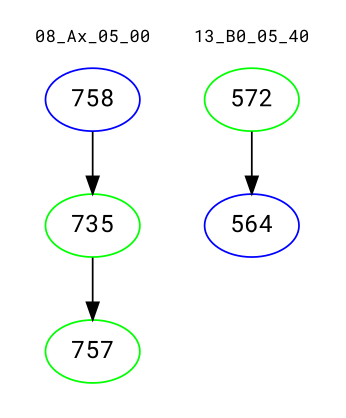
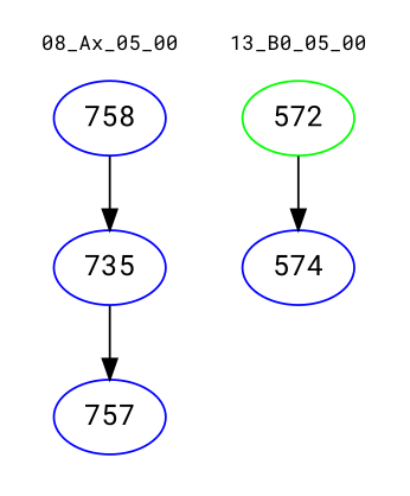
  digraph {
    fontname="Roboto Mono"
    node [color=blue fontname="Roboto Mono"]
    edge [color=black fontname="Roboto Mono"]
    n1 [label=758]
-   n2 [color=green label=735]
-   n3 [color=green label=757]
+   n2 [label=735]
+   n3 [label=757]
    n4 [color=green label=572]
-   n5 [label=564]
+   n5 [label=574]
    subgraph cluster_1 {
      color=white
      fontsize=10
      label="08_Ax_05_00"
      n1
      n2
      n3
    }
    subgraph cluster_2 {
      color=white
      fontsize=10
-     label="13_B0_05_40"
+     label="13_B0_05_00"
      n4
      n5
    }
    n1 -> n2
    n2 -> n3
    n4 -> n5
  }
